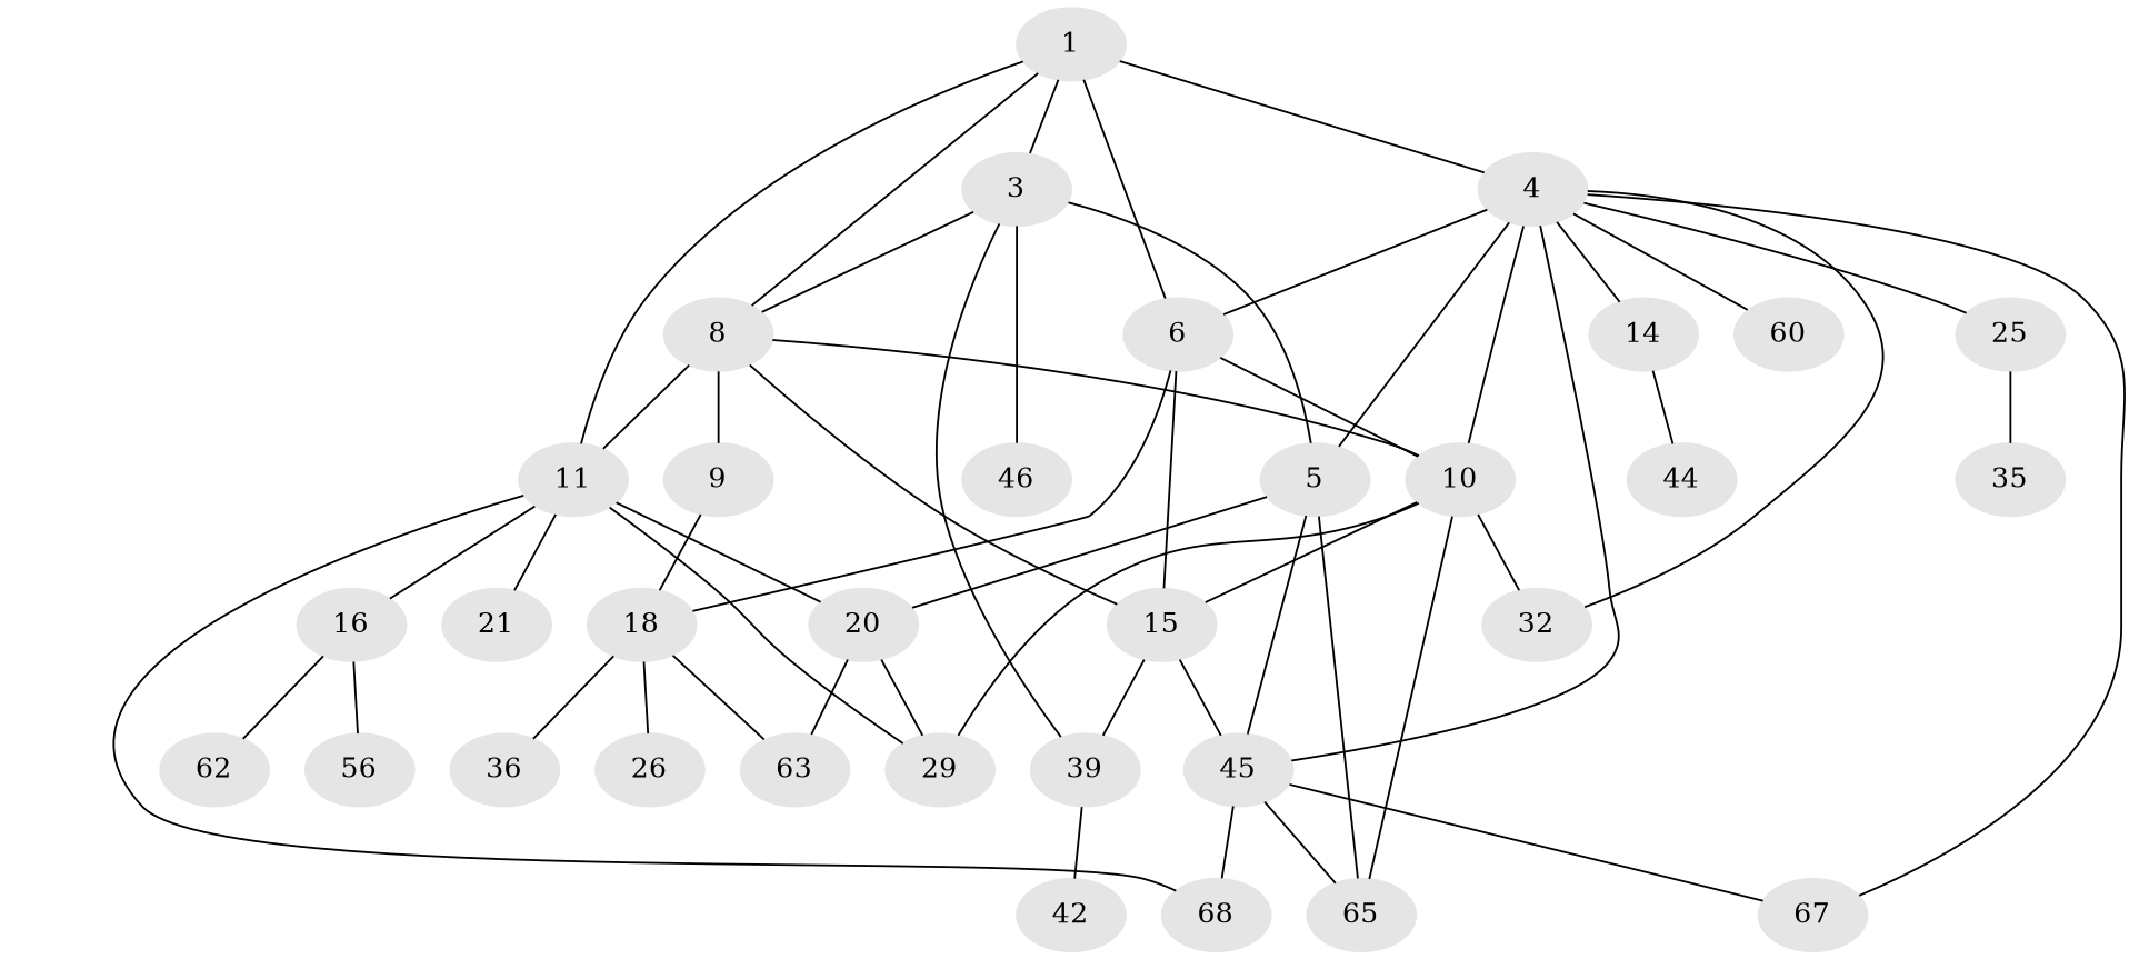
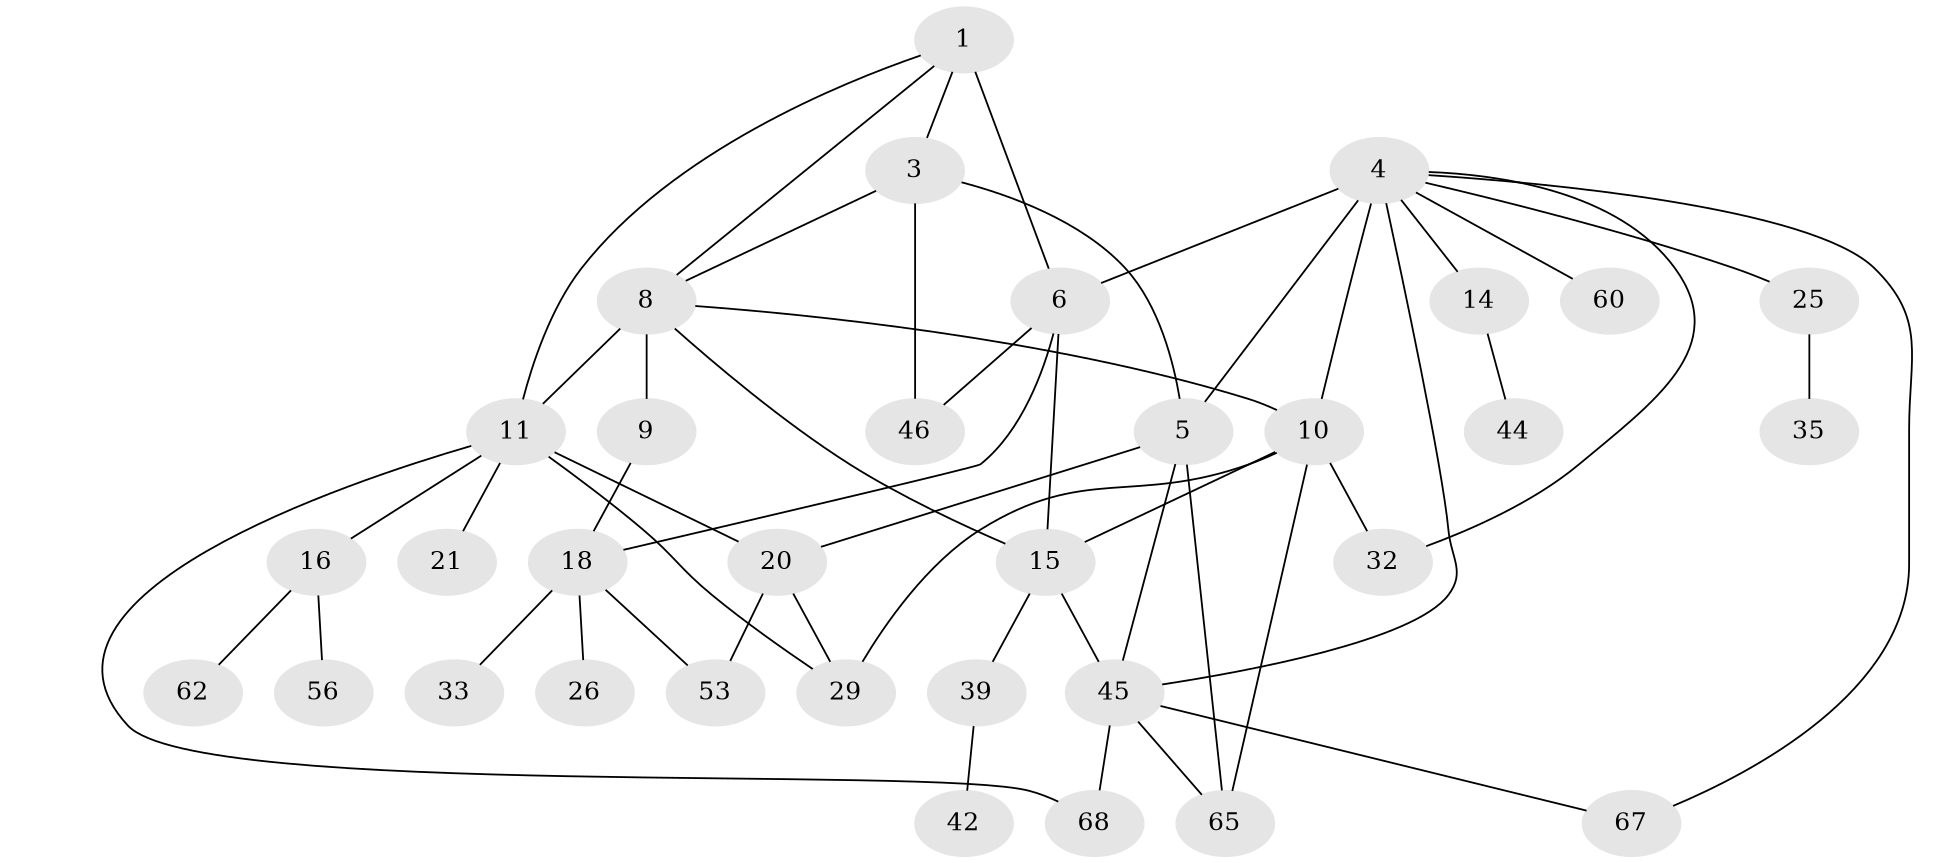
  graph {
    node [color=gray90 style=filled]
    1 [super="+2"]
    3 [super="+12"]
    4 [super="+50+59+7"]
    6 [super="+17+63"]
    8
    11 [super="+55+40"]
    5 [super="+37"]
    39 [super="+61"]
    46
    10 [super="+31+24"]
    14 [super="+22"]
    25 [super="+30"]
    32
    45 [super="+69"]
    60
    67
    15 [super="+34"]
    18 [super="+57"]
    9 [super="+48"]
    20 [super="+23+43"]
    29 [super="+71"]
    16 [super="+49+27"]
    21
    68
    65
    42
    44
    35
-   53 [label=63]
+   53
    26 [super="+28"]
-   36
+   36 [label=33]
    56
    62
    1 -- 3
-   1 -- 4 [weight=2]
    1 -- 6
    1 -- 8
    1 -- 11
    3 -- 8
    3 -- 5
-   3 -- 39
    3 -- 46
    4 -- 6
    4 -- 5
    4 -- 10
    4 -- 14
    4 -- 25
    4 -- 32
    4 -- 45
    4 -- 60
    4 -- 67
-   6 -- 10
+   6 -- 46
    6 -- 15
    6 -- 18
    8 -- 11
    8 -- 10
    8 -- 15
    8 -- 9
    11 -- 20
    11 -- 29
    11 -- 16
    11 -- 21
    11 -- 68
    5 -- 45
    5 -- 20
    5 -- 65
    39 -- 42
    10 -- 32
    10 -- 15
    10 -- 29
    10 -- 65
    14 -- 44
    25 -- 35
    45 -- 67
    45 -- 68
    45 -- 65
    15 -- 39
    15 -- 45
    18 -- 53
    18 -- 26
    18 -- 36
    9 -- 18
    20 -- 29
    20 -- 53
    16 -- 56
    16 -- 62
  }
